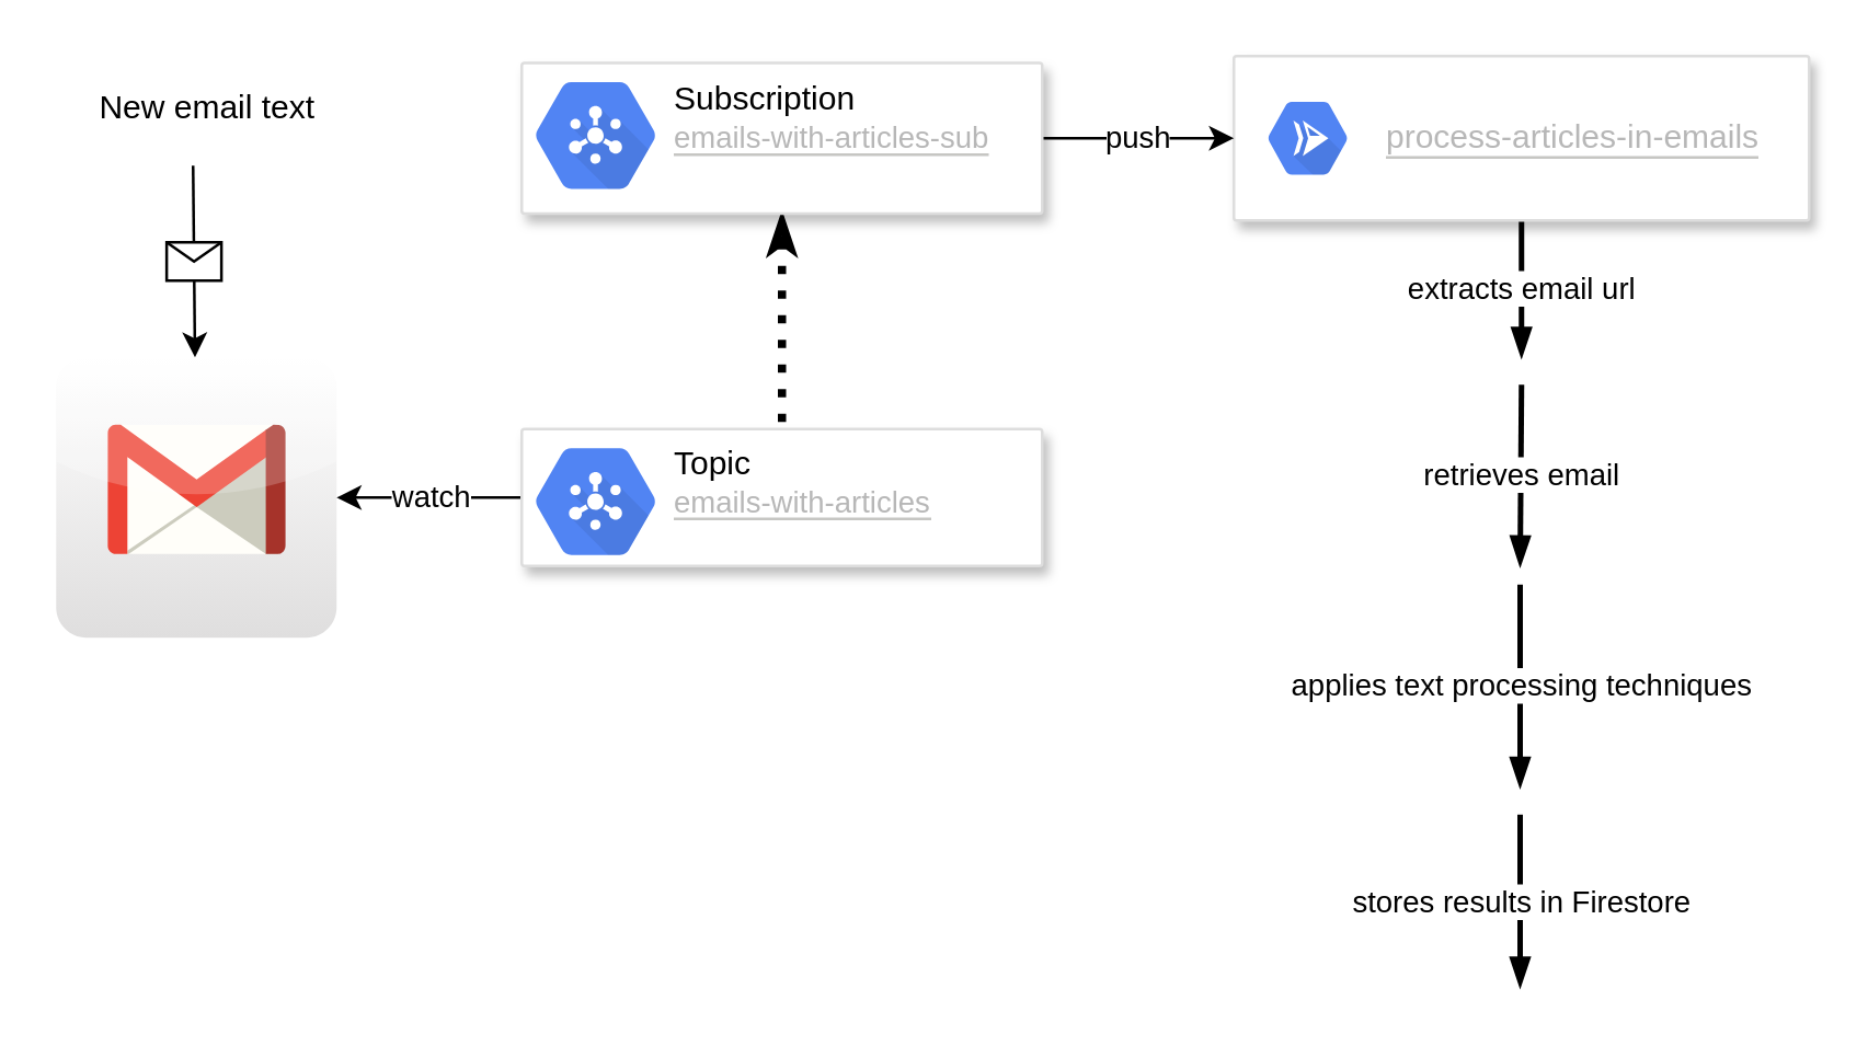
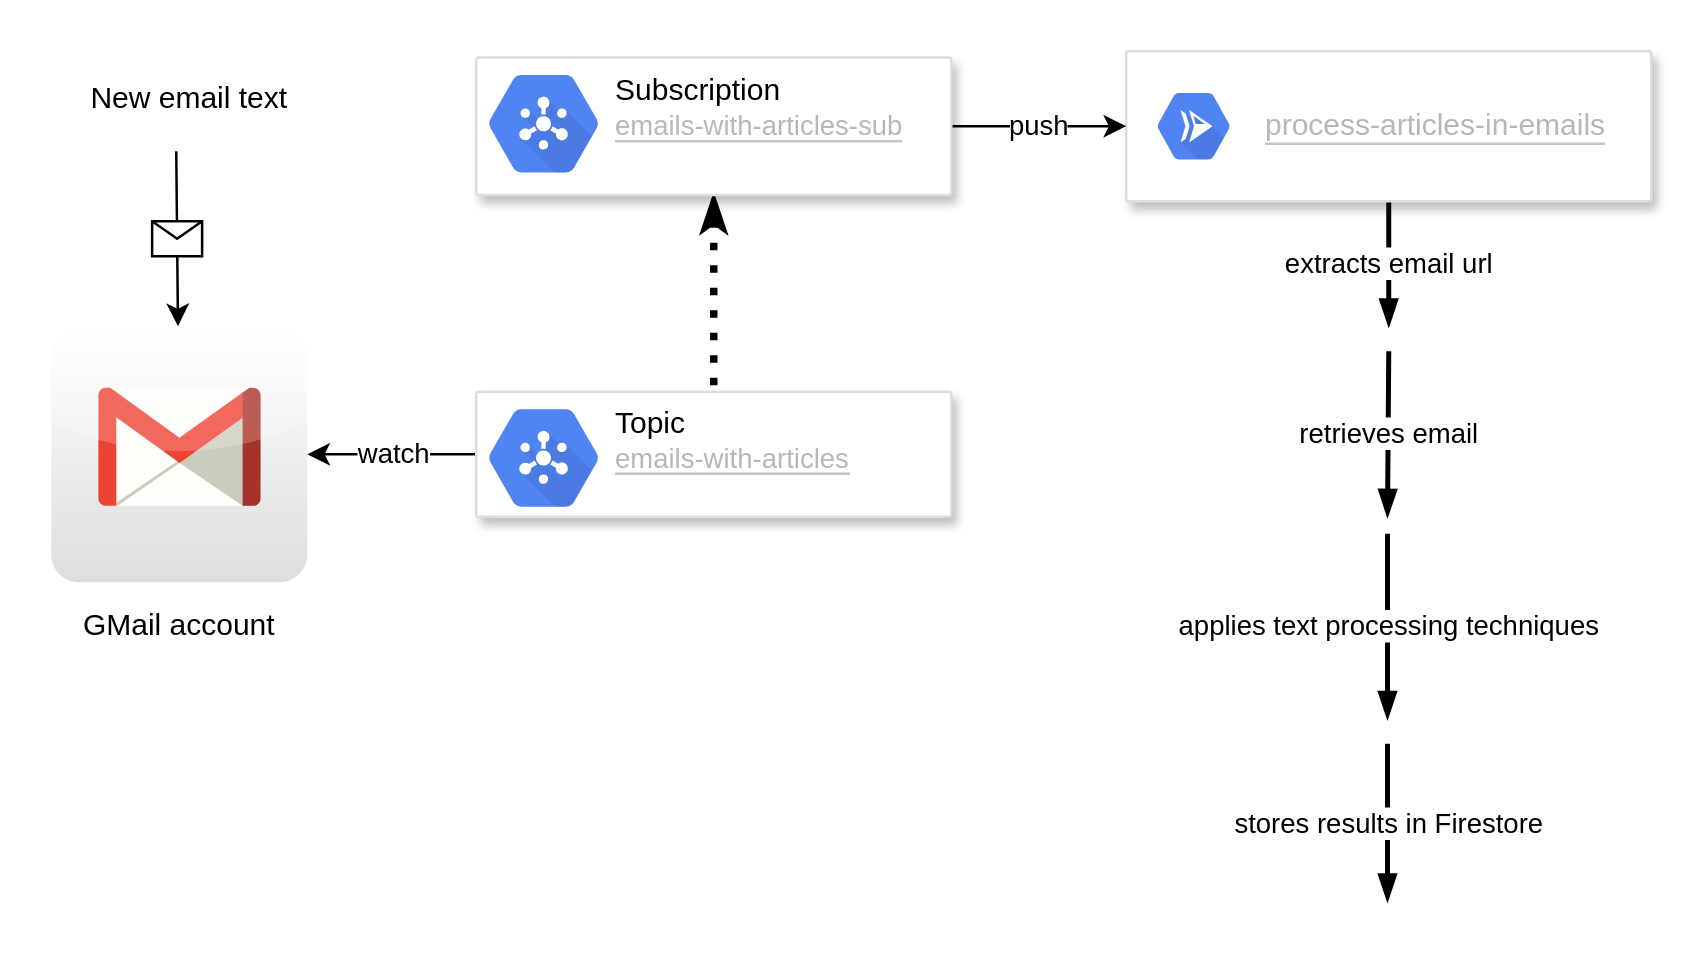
  <mxCell id="0" />
  <mxCell id="1" parent="0" />
  <mxCell id="2" value="extracts email url" style="edgeStyle=none;html=1;exitX=0.5;exitY=1;exitDx=0;exitDy=0;startArrow=none;startFill=0;endArrow=blockThin;endFill=1;strokeWidth=2;" edge="1" parent="1" source="3"><mxGeometry relative="1" as="geometry"><mxPoint x="555" y="130" as="targetPoint" /></mxGeometry></mxCell>
  <mxCell id="3" value="" style="strokeColor=#dddddd;shadow=1;strokeWidth=1;rounded=1;absoluteArcSize=1;arcSize=2;" vertex="1" parent="1"><mxGeometry x="450" y="20" width="210" height="60" as="geometry" /></mxCell>
  <mxCell id="4" value="&lt;a href=&quot;https://console.cloud.google.com/run/detail/us-central1/process-articles-in-emails/metrics?project=the-adventuverse&quot; style=&quot;cursor: pointer ; color: inherit ; word-wrap: break-word ; text-decoration: inherit&quot; class=&quot;notion-link-token notion-enable-hover&quot; target=&quot;_blank&quot;&gt;&lt;span style=&quot;border-bottom: 0.05em solid ; border-color: rgba(55 , 53 , 47 , 0.4) ; opacity: 0.7&quot; class=&quot;link-annotation-unknown-block-id-602061756&quot;&gt;process-articles-in-emails&lt;/span&gt;&lt;/a&gt;" style="sketch=0;dashed=0;connectable=0;html=1;fillColor=#5184F3;strokeColor=none;shape=mxgraph.gcp2.hexIcon;prIcon=cloud_run;part=1;labelPosition=right;verticalLabelPosition=middle;align=left;verticalAlign=middle;spacingLeft=5;fontColor=#999999;fontSize=12;" vertex="1" parent="3"><mxGeometry y="0.5" width="44" height="39" relative="1" as="geometry"><mxPoint x="5" y="-19.5" as="offset" /></mxGeometry></mxCell>
  <mxCell id="5" value="" style="dashed=0;outlineConnect=0;html=1;align=center;labelPosition=center;verticalLabelPosition=bottom;verticalAlign=top;shape=mxgraph.webicons.gmail;gradientColor=#DFDEDE" vertex="1" parent="1"><mxGeometry x="20" y="130" width="102.4" height="102.4" as="geometry" /></mxCell>
+ <mxCell id="6" value="GMail account" style="text;html=1;align=center;verticalAlign=middle;resizable=0;points=[];autosize=1;strokeColor=none;fillColor=none;" vertex="1" parent="1"><mxGeometry x="26.2" y="240" width="90" height="20" as="geometry" /></mxCell>
  <mxCell id="7" value="" style="endArrow=classic;html=1;" edge="1" parent="1" target="5"><mxGeometry relative="1" as="geometry"><mxPoint x="70" y="60" as="sourcePoint" /><mxPoint x="130" y="60" as="targetPoint" /></mxGeometry></mxCell>
  <mxCell id="8" value="" style="shape=message;html=1;outlineConnect=0;" vertex="1" parent="7"><mxGeometry width="20" height="14" relative="1" as="geometry"><mxPoint x="-10" y="-7" as="offset" /></mxGeometry></mxCell>
  <mxCell id="9" value="New email text" style="text;html=1;align=center;verticalAlign=middle;resizable=0;points=[];autosize=1;strokeColor=none;fillColor=none;" vertex="1" parent="1"><mxGeometry x="20" y="28.8" width="110" height="20" as="geometry" /></mxCell>
  <mxCell id="10" style="edgeStyle=none;html=1;exitX=0;exitY=0.5;exitDx=0;exitDy=0;" edge="1" parent="1" source="12" target="5"><mxGeometry relative="1" as="geometry" /></mxCell>
  <mxCell id="11" value="watch" style="edgeLabel;html=1;align=center;verticalAlign=middle;resizable=0;points=[];" vertex="1" connectable="0" parent="10"><mxGeometry x="0.001" y="-1" relative="1" as="geometry"><mxPoint as="offset" /></mxGeometry></mxCell>
  <mxCell id="12" value="" style="strokeColor=#dddddd;shadow=1;strokeWidth=1;rounded=1;absoluteArcSize=1;arcSize=2;" vertex="1" parent="1"><mxGeometry x="190" y="156.2" width="190" height="50" as="geometry" /></mxCell>
  <mxCell id="13" value="&lt;font color=&quot;#000000&quot;&gt;Topic&lt;/font&gt;&lt;br&gt;&lt;font style=&quot;font-size: 11px&quot;&gt;&lt;a href=&quot;https://console.cloud.google.com/cloudpubsub/topic/detail/emails-with-articles?project=the-adventuverse&quot; style=&quot;cursor: pointer ; color: inherit ; word-wrap: break-word ; text-decoration: inherit&quot; class=&quot;notion-link-token notion-enable-hover&quot; target=&quot;_blank&quot;&gt;&lt;span style=&quot;border-bottom: 0.05em solid ; border-color: rgba(55 , 53 , 47 , 0.4) ; opacity: 0.7&quot; class=&quot;link-annotation-unknown-block-id--928459578&quot;&gt;emails-with-articles&lt;/span&gt;&lt;/a&gt;&lt;br&gt;&lt;br&gt;&lt;/font&gt;" style="sketch=0;dashed=0;connectable=0;html=1;fillColor=#5184F3;strokeColor=none;shape=mxgraph.gcp2.cloud_pubsub;part=1;labelPosition=right;verticalLabelPosition=middle;align=left;verticalAlign=top;spacingLeft=5;fontColor=#999999;fontSize=12;spacingTop=-8;" vertex="1" parent="12"><mxGeometry width="44" height="39" relative="1" as="geometry"><mxPoint x="5" y="7" as="offset" /></mxGeometry></mxCell>
  <mxCell id="14" value="push" style="edgeStyle=none;html=1;exitX=1;exitY=0.5;exitDx=0;exitDy=0;entryX=0;entryY=0.5;entryDx=0;entryDy=0;" edge="1" parent="1" source="16" target="3"><mxGeometry relative="1" as="geometry" /></mxCell>
  <mxCell id="15" style="edgeStyle=none;html=1;exitX=0.5;exitY=1;exitDx=0;exitDy=0;entryX=0.5;entryY=0;entryDx=0;entryDy=0;startArrow=classicThin;startFill=0;dashed=1;dashPattern=1 2;strokeWidth=3;endArrow=none;endFill=0;" edge="1" parent="1" source="16" target="12"><mxGeometry relative="1" as="geometry" /></mxCell>
  <mxCell id="16" value="" style="strokeColor=#dddddd;shadow=1;strokeWidth=1;rounded=1;absoluteArcSize=1;arcSize=2;" vertex="1" parent="1"><mxGeometry x="190" y="22.5" width="190" height="55" as="geometry" /></mxCell>
  <mxCell id="17" value="&lt;font color=&quot;#000000&quot;&gt;Subscription&lt;/font&gt;&lt;br&gt;&lt;font style=&quot;font-size: 11px&quot;&gt;&lt;a href=&quot;https://console.cloud.google.com/cloudpubsub/subscription/detail/emails-with-articles-sub?project=the-adventuverse&quot; style=&quot;cursor: pointer ; color: inherit ; word-wrap: break-word ; text-decoration: inherit&quot; class=&quot;notion-link-token notion-enable-hover&quot; target=&quot;_blank&quot;&gt;&lt;span style=&quot;border-bottom: 0.05em solid ; border-color: rgba(55 , 53 , 47 , 0.4) ; opacity: 0.7&quot; class=&quot;link-annotation-unknown-block-id--1253676625&quot;&gt;emails-with-articles-sub&lt;/span&gt;&lt;/a&gt;&lt;/font&gt;" style="sketch=0;dashed=0;connectable=0;html=1;fillColor=#5184F3;strokeColor=none;shape=mxgraph.gcp2.cloud_pubsub;part=1;labelPosition=right;verticalLabelPosition=middle;align=left;verticalAlign=top;spacingLeft=5;fontColor=#999999;fontSize=12;spacingTop=-8;" vertex="1" parent="16"><mxGeometry width="44" height="39" relative="1" as="geometry"><mxPoint x="5" y="7" as="offset" /></mxGeometry></mxCell>
  <mxCell id="18" value="retrieves email" style="edgeStyle=none;html=1;startArrow=none;startFill=0;endArrow=blockThin;endFill=1;strokeWidth=2;" edge="1" parent="1"><mxGeometry relative="1" as="geometry"><mxPoint x="554.5" y="206.2" as="targetPoint" /><mxPoint x="555" y="140" as="sourcePoint" /></mxGeometry></mxCell>
  <mxCell id="19" value="applies text processing techniques" style="edgeStyle=none;html=1;startArrow=none;startFill=0;endArrow=blockThin;endFill=1;strokeWidth=2;" edge="1" parent="1"><mxGeometry relative="1" as="geometry"><mxPoint x="554.5" y="287" as="targetPoint" /><mxPoint x="554.5" y="213" as="sourcePoint" /></mxGeometry></mxCell>
  <mxCell id="20" value="stores&amp;nbsp;results in Firestore" style="edgeStyle=none;html=1;startArrow=none;startFill=0;endArrow=blockThin;endFill=1;strokeWidth=2;" edge="1" parent="1"><mxGeometry relative="1" as="geometry"><mxPoint x="554.5" y="360" as="targetPoint" /><mxPoint x="554.5" y="297" as="sourcePoint" /></mxGeometry></mxCell>
